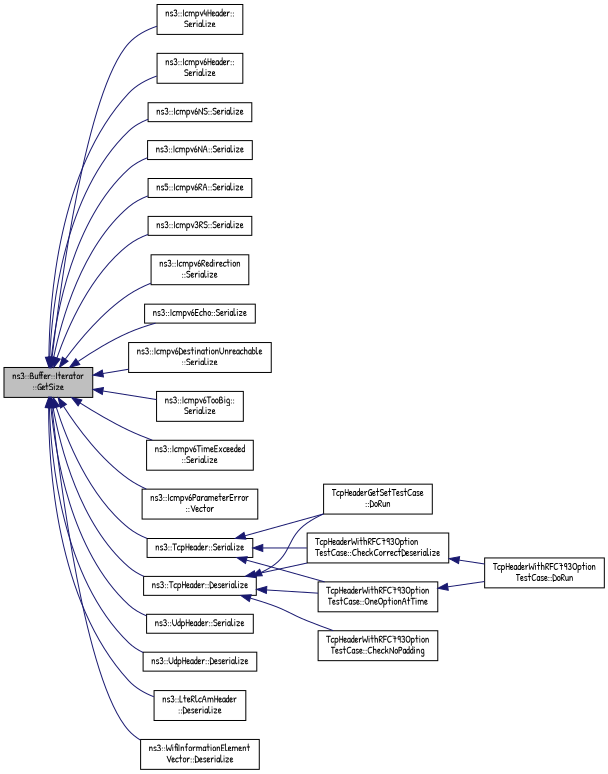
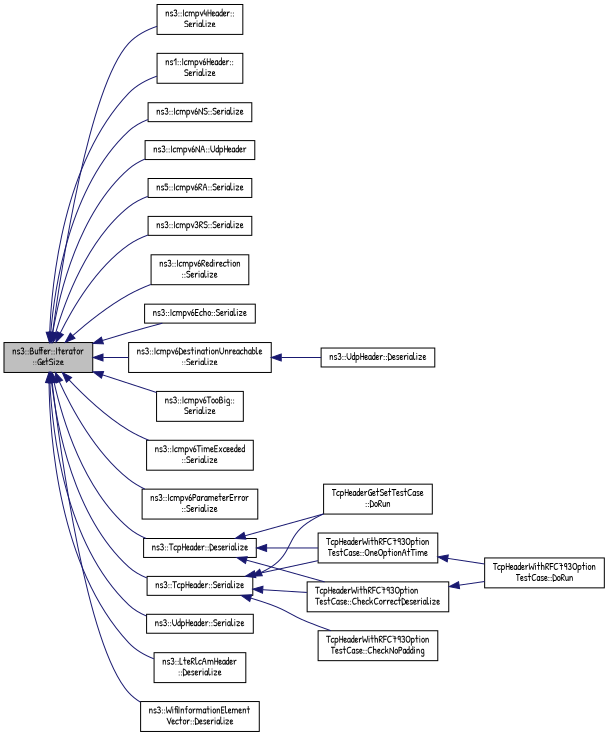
  digraph {
    fontname="Patrick Hand"
    rankdir=LR
    node [color=black fillcolor=white fontname="Patrick Hand" fontsize=10 shape=record style=filled]
    edge [color=midnightblue dir=back fontname="Patrick Hand" fontsize=10 labelfontname=Helvetica labelfontsize=10 style=solid]
    n1 [fillcolor=grey75 fontcolor=black height=0.2 label="ns3::Buffer::Iterator\l::GetSize" width=0.4]
    n2 [height=0.2 label="ns3::Icmpv4Header::\lSerialize" width=0.4]
-   n3 [height=0.2 label="ns3::Icmpv6Header::\lSerialize" width=0.4]
+   n3 [height=0.2 label="ns1::Icmpv6Header::\lSerialize" width=0.4]
    n4 [height=0.2 label="ns3::Icmpv6NS::Serialize" width=0.4]
-   n5 [height=0.2 label="ns3::Icmpv6NA::Serialize" width=0.4]
+   n5 [height=0.2 label="ns3::Icmpv6NA::UdpHeader" width=0.4]
    n6 [height=0.2 label="ns5::Icmpv6RA::Serialize" width=0.4]
    n7 [height=0.2 label="ns3::Icmpv3RS::Serialize" width=0.4]
    n8 [height=0.2 label="ns3::Icmpv6Redirection\l::Serialize" width=0.4]
    n9 [height=0.2 label="ns3::Icmpv6Echo::Serialize" width=0.4]
    n10 [height=0.2 label="ns3::Icmpv6DestinationUnreachable\l::Serialize" width=0.4]
    n11 [height=0.2 label="ns3::Icmpv6TooBig::\lSerialize" width=0.4]
    n12 [height=0.2 label="ns3::Icmpv6TimeExceeded\l::Serialize" width=0.4]
-   n13 [height=0.2 label="ns3::Icmpv6ParameterError\l::Vector" width=0.4]
+   n13 [height=0.2 label="ns3::Icmpv6ParameterError\l::Serialize" width=0.4]
    n14 [height=0.2 label="ns3::TcpHeader::Serialize" width=0.4]
    n15 [height=0.2 label="ns3::TcpHeader::Deserialize" width=0.4]
    n16 [height=0.2 label="ns3::UdpHeader::Serialize" width=0.4]
    n17 [height=0.2 label="ns3::UdpHeader::Deserialize" width=0.4]
    n18 [height=0.2 label="ns3::LteRlcAmHeader\l::Deserialize" width=0.4]
    n19 [height=0.2 label="ns3::WifiInformationElement\lVector::Deserialize" width=0.4]
    n20 [height=0.2 label="TcpHeaderGetSetTestCase\l::DoRun" width=0.4]
    n21 [height=0.2 label="TcpHeaderWithRFC793Option\lTestCase::CheckCorrectDeserialize" width=0.4]
    n22 [height=0.2 label="TcpHeaderWithRFC793Option\lTestCase::CheckNoPadding" width=0.4]
    n23 [height=0.2 label="TcpHeaderWithRFC793Option\lTestCase::OneOptionAtTime" width=0.4]
    n24 [height=0.2 label="TcpHeaderWithRFC793Option\lTestCase::DoRun" width=0.4]
    n1 -> n2
    n1 -> n3
    n1 -> n4
    n1 -> n5
    n1 -> n6
    n1 -> n7
    n1 -> n8
    n1 -> n9
    n1 -> n10
    n1 -> n11
    n1 -> n12
    n1 -> n13
    n1 -> n14
    n1 -> n15
    n1 -> n16
-   n1 -> n17
+   n10 -> n17
    n1 -> n18
    n1 -> n19
    n14 -> n20
    n14 -> n21
-   n15 -> n22
+   n14 -> n22
    n14 -> n23
    n15 -> n20
    n15 -> n21
    n15 -> n23
    n21 -> n24
    n23 -> n24
  }
